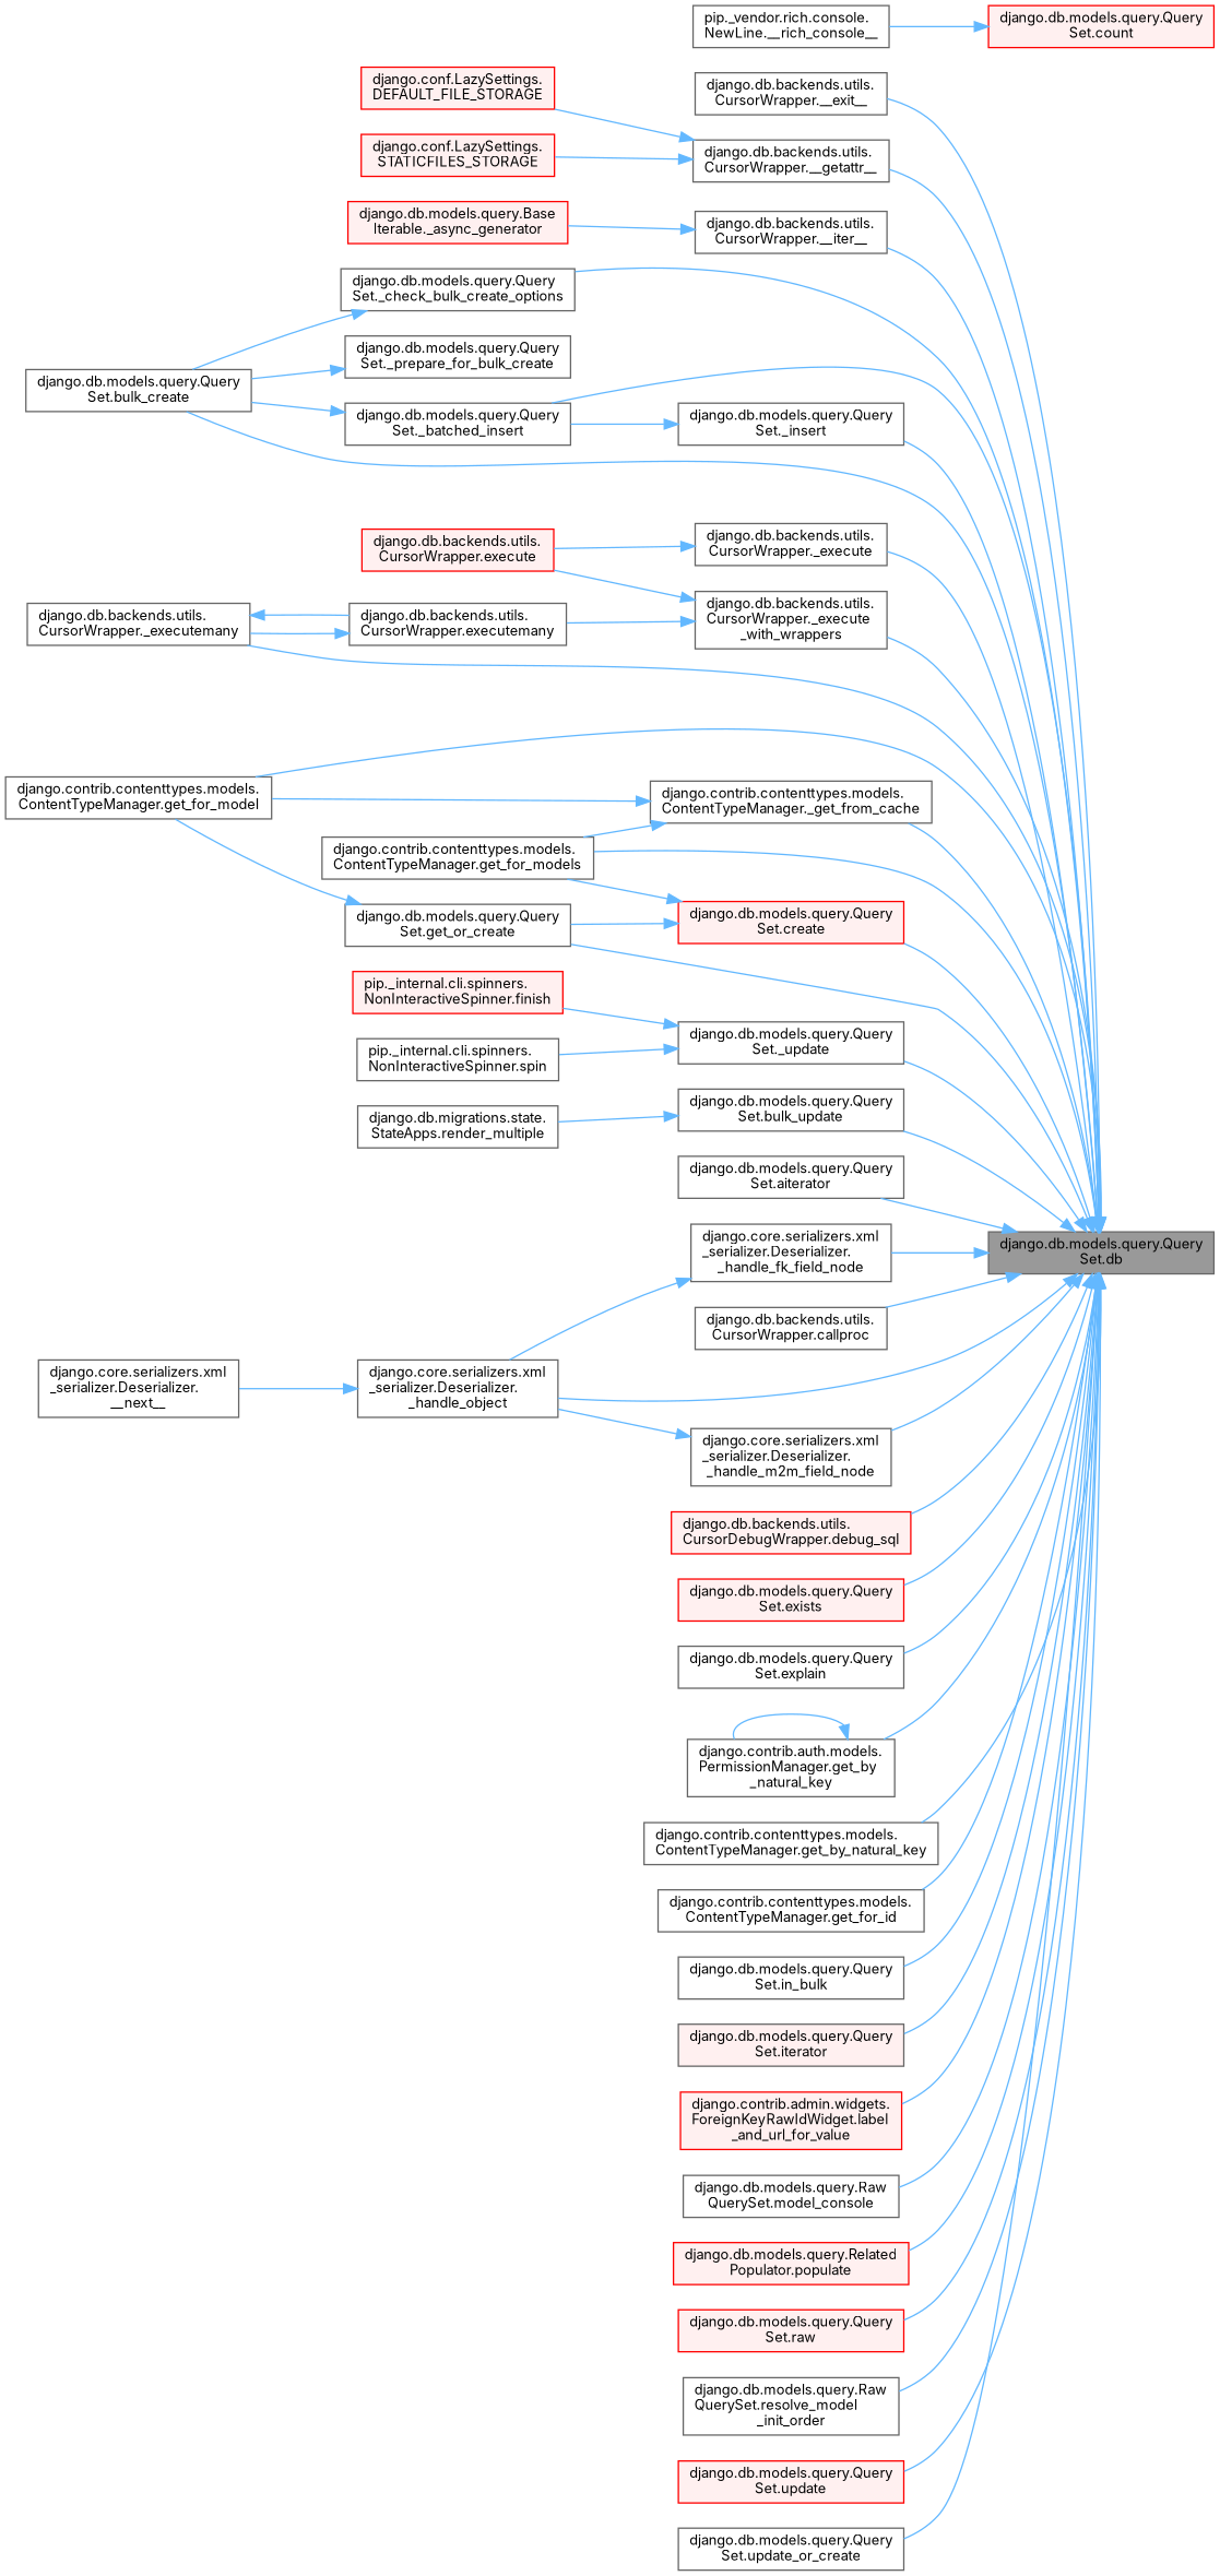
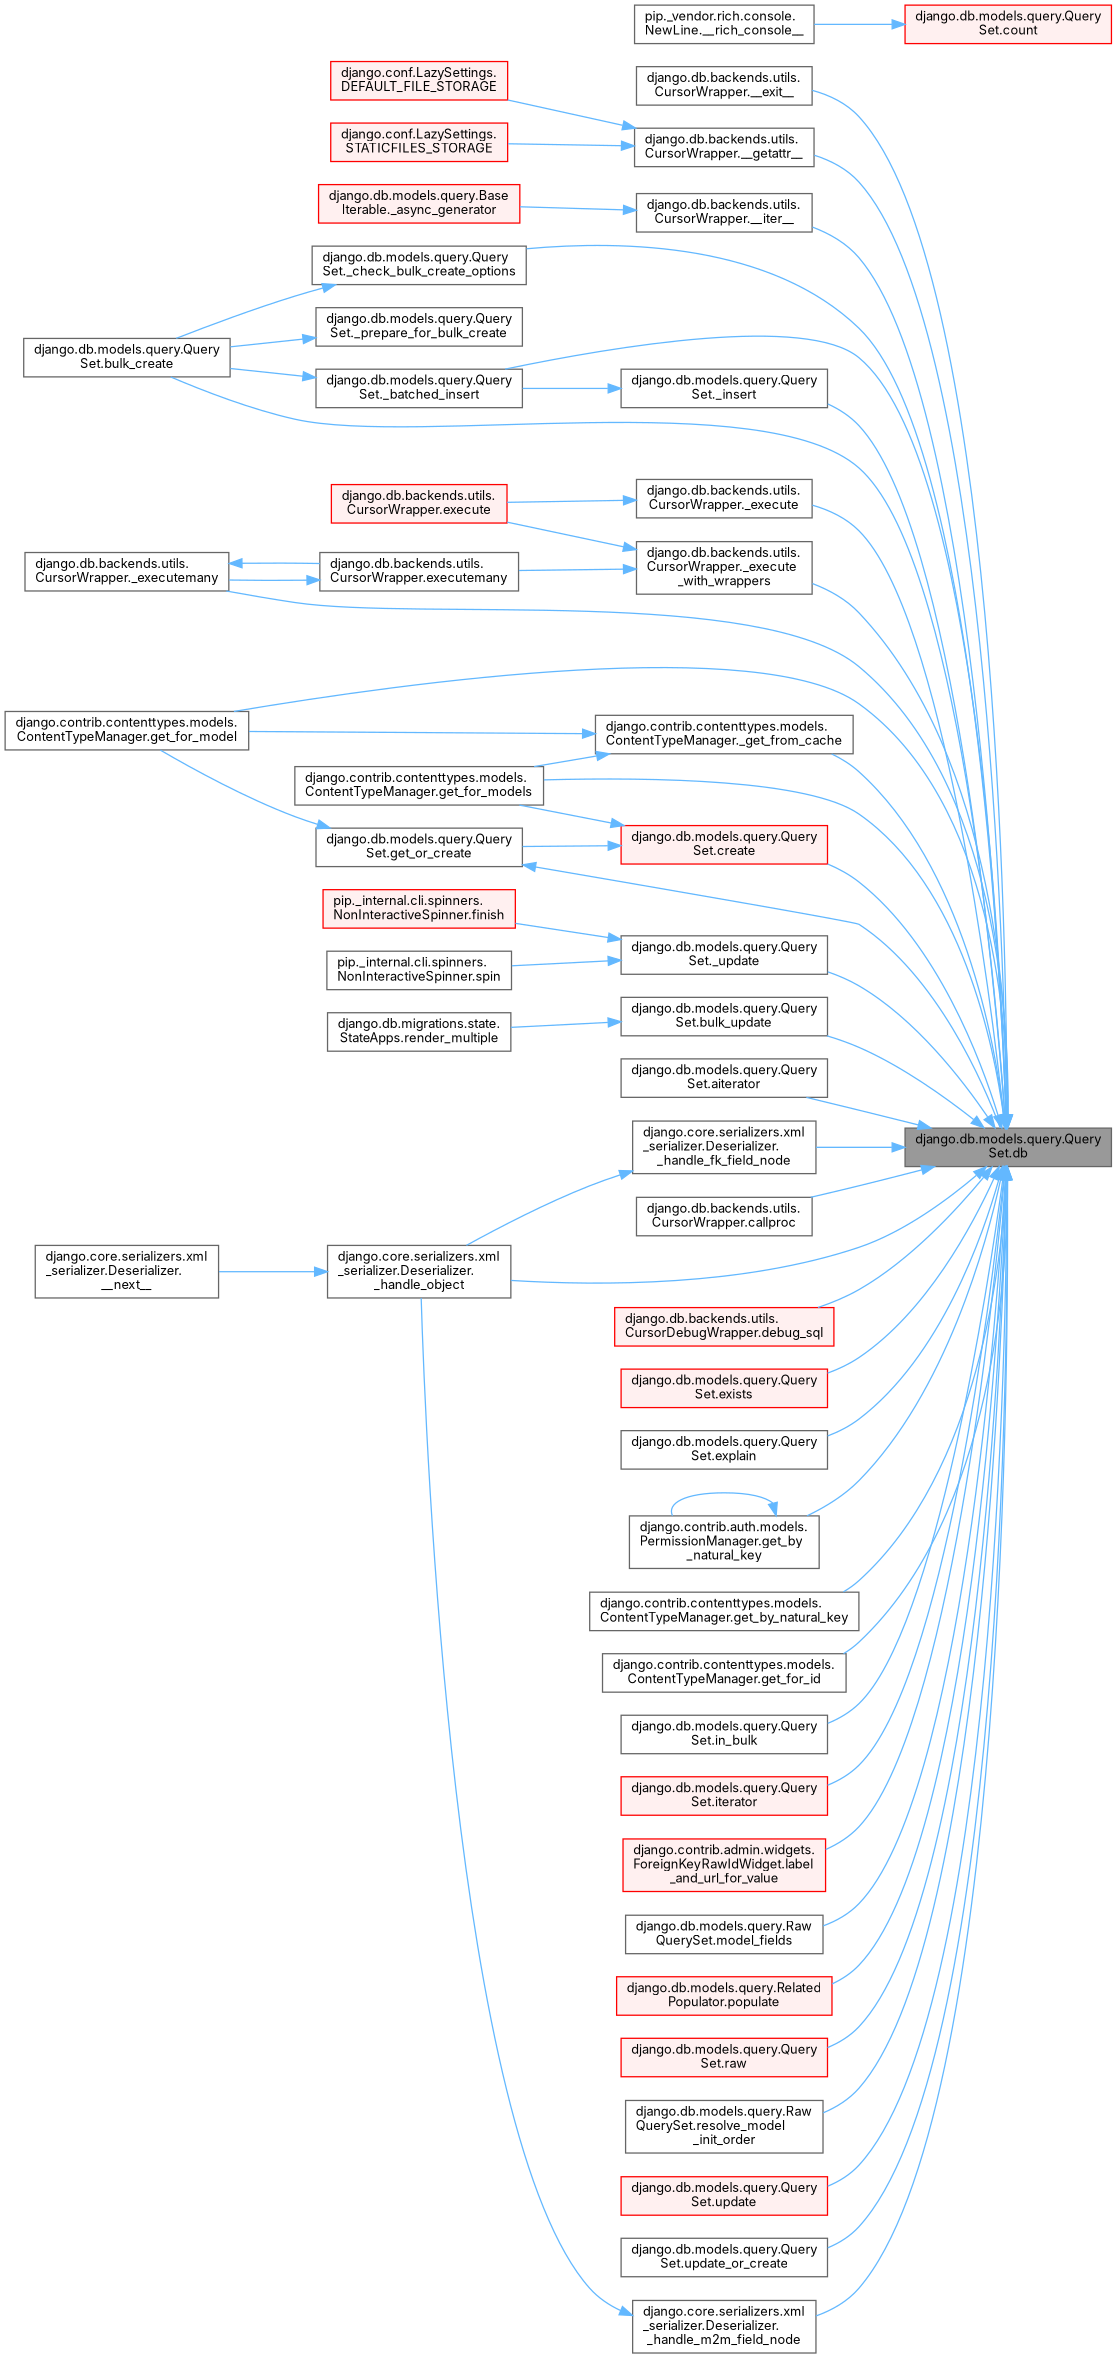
  digraph {
    fontname=Inter
    rankdir=RL
    node [color=grey40 fillcolor=white fontname=Inter fontsize=10 shape=box style=filled]
    edge [color=steelblue1 dir=back fontname=Inter fontsize=10 labelfontname=Helvetica labelfontsize=10 style=solid]
    n1 [color=gray40 fillcolor=grey60 fontcolor=black height=0.2 label="django.db.models.query.Query\lSet.db" width=0.4]
    n2 [height=0.2 label="django.db.backends.utils.\lCursorWrapper.__exit__" width=0.4]
    n3 [height=0.2 label="django.db.backends.utils.\lCursorWrapper.__getattr__" width=0.4]
    n4 [height=0.2 label="django.db.backends.utils.\lCursorWrapper.__iter__" width=0.4]
    n5 [height=0.2 label="django.db.models.query.Query\lSet._batched_insert" width=0.4]
    n6 [height=0.2 label="django.db.models.query.Query\lSet.bulk_create" width=0.4]
    n7 [height=0.2 label="django.db.models.query.Query\lSet._check_bulk_create_options" width=0.4]
    n8 [height=0.2 label="django.db.backends.utils.\lCursorWrapper._execute" width=0.4]
    n9 [height=0.2 label="django.db.backends.utils.\lCursorWrapper._execute\l_with_wrappers" width=0.4]
    n10 [height=0.2 label="django.db.backends.utils.\lCursorWrapper._executemany" width=0.4]
    n11 [height=0.2 label="django.contrib.contenttypes.models.\lContentTypeManager._get_from_cache" width=0.4]
    n12 [height=0.2 label="django.contrib.contenttypes.models.\lContentTypeManager.get_for_model" width=0.4]
    n13 [height=0.2 label="django.contrib.contenttypes.models.\lContentTypeManager.get_for_models" width=0.4]
    n14 [height=0.2 label="django.core.serializers.xml\l_serializer.Deserializer.\l_handle_fk_field_node" width=0.4]
    n15 [height=0.2 label="django.core.serializers.xml\l_serializer.Deserializer.\l_handle_object" width=0.4]
    n16 [height=0.2 label="django.core.serializers.xml\l_serializer.Deserializer.\l_handle_m2m_field_node" width=0.4]
    n17 [height=0.2 label="django.db.models.query.Query\lSet._insert" width=0.4]
    n18 [height=0.2 label="django.db.models.query.Query\lSet._update" width=0.4]
    n19 [height=0.2 label="django.db.models.query.Query\lSet.aiterator" width=0.4]
    n20 [height=0.2 label="django.db.models.query.Query\lSet.bulk_update" width=0.4]
    n21 [height=0.2 label="django.db.backends.utils.\lCursorWrapper.callproc" width=0.4]
    n22 [color=red fillcolor="#FFF0F0" height=0.2 label="django.db.models.query.Query\lSet.create" width=0.4]
    n23 [height=0.2 label="django.db.models.query.Query\lSet.get_or_create" width=0.4]
    n24 [color=red fillcolor="#FFF0F0" height=0.2 label="django.db.backends.utils.\lCursorDebugWrapper.debug_sql" width=0.4]
    n25 [color=red fillcolor="#FFF0F0" height=0.2 label="django.db.models.query.Query\lSet.exists" width=0.4]
    n26 [height=0.2 label="django.db.models.query.Query\lSet.explain" width=0.4]
    n27 [height=0.2 label="django.contrib.auth.models.\lPermissionManager.get_by\l_natural_key" width=0.4]
    n28 [height=0.2 label="django.contrib.contenttypes.models.\lContentTypeManager.get_by_natural_key" width=0.4]
    n29 [height=0.2 label="django.contrib.contenttypes.models.\lContentTypeManager.get_for_id" width=0.4]
    n30 [height=0.2 label="django.db.models.query.Query\lSet.in_bulk" width=0.4]
-   n31 [fillcolor="#FFF0F0" height=0.2 label="django.db.models.query.Query\lSet.iterator" width=0.4]
+   n31 [color=red fillcolor="#FFF0F0" height=0.2 label="django.db.models.query.Query\lSet.iterator" width=0.4]
    n32 [color=red fillcolor="#FFF0F0" height=0.2 label="django.contrib.admin.widgets.\lForeignKeyRawIdWidget.label\l_and_url_for_value" width=0.4]
-   n33 [height=0.2 label="django.db.models.query.Raw\lQuerySet.model_console" width=0.4]
+   n33 [height=0.2 label="django.db.models.query.Raw\lQuerySet.model_fields" width=0.4]
    n34 [color=red fillcolor="#FFF0F0" height=0.2 label="django.db.models.query.Related\lPopulator.populate" width=0.4]
    n35 [color=red fillcolor="#FFF0F0" height=0.2 label="django.db.models.query.Query\lSet.raw" width=0.4]
    n36 [height=0.2 label="django.db.models.query.Raw\lQuerySet.resolve_model\l_init_order" width=0.4]
    n37 [color=red fillcolor="#FFF0F0" height=0.2 label="django.db.models.query.Query\lSet.update" width=0.4]
    n38 [height=0.2 label="django.db.models.query.Query\lSet.update_or_create" width=0.4]
    n39 [color=red fillcolor="#FFF0F0" height=0.2 label="django.conf.LazySettings.\lDEFAULT_FILE_STORAGE" width=0.4]
    n40 [color=red fillcolor="#FFF0F0" height=0.2 label="django.conf.LazySettings.\lSTATICFILES_STORAGE" width=0.4]
    n41 [color=red fillcolor="#FFF0F0" height=0.2 label="django.db.models.query.Base\lIterable._async_generator" width=0.4]
    n42 [color=red fillcolor="#FFF0F0" height=0.2 label="django.db.backends.utils.\lCursorWrapper.execute" width=0.4]
    n43 [height=0.2 label="django.db.backends.utils.\lCursorWrapper.executemany" width=0.4]
    n44 [height=0.2 label="django.core.serializers.xml\l_serializer.Deserializer.\l__next__" width=0.4]
    n45 [height=0.2 label="django.db.models.query.Query\lSet._prepare_for_bulk_create" width=0.4]
    n46 [color=red fillcolor="#FFF0F0" height=0.2 label="pip._internal.cli.spinners.\lNonInteractiveSpinner.finish" width=0.4]
    n47 [height=0.2 label="pip._internal.cli.spinners.\lNonInteractiveSpinner.spin" width=0.4]
    n48 [height=0.2 label="django.db.migrations.state.\lStateApps.render_multiple" width=0.4]
    n49 [color=red fillcolor="#FFF0F0" height=0.2 label="django.db.models.query.Query\lSet.count" width=0.4]
    n50 [height=0.2 label="pip._vendor.rich.console.\lNewLine.__rich_console__" width=0.4]
    n1 -> n2
    n1 -> n3
    n1 -> n4
    n1 -> n5
    n1 -> n6
    n1 -> n7
    n1 -> n8
    n1 -> n9
    n1 -> n10
    n1 -> n11
    n1 -> n12
    n1 -> n13
    n1 -> n14
    n1 -> n15
    n1 -> n16
    n1 -> n17
    n1 -> n18
    n1 -> n19
    n1 -> n20
    n1 -> n21
    n1 -> n22
-   n1 -> n23
+   n23 -> n1
    n1 -> n24
    n1 -> n25
    n1 -> n26
    n1 -> n27
    n1 -> n28
    n1 -> n29
    n1 -> n30
    n1 -> n31
    n1 -> n32
    n1 -> n33
    n1 -> n34
    n1 -> n35
    n1 -> n36
    n1 -> n37
    n1 -> n38
    n3 -> n39
    n3 -> n40
    n4 -> n41
    n5 -> n6
    n7 -> n6
    n8 -> n42
    n9 -> n42
    n9 -> n43
    n10 -> n43
    n11 -> n12
    n11 -> n13
    n14 -> n15
    n15 -> n44
    n16 -> n15
    n17 -> n5
    n18 -> n46
    n18 -> n47
    n20 -> n48
    n22 -> n13
    n22 -> n23
    n23 -> n12
    n27 -> n27
    n43 -> n10
    n45 -> n6
    n49 -> n50
  }
